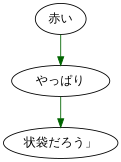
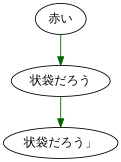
  digraph {
    edge [color=darkgreen]
-   n1 [label="やっぱり"]
+   n1 [label="状袋だろう"]
    n2 [label="状袋だろう」"]
    n3 [label="赤い"]
    n1 -> n2
    n3 -> n1
  }
